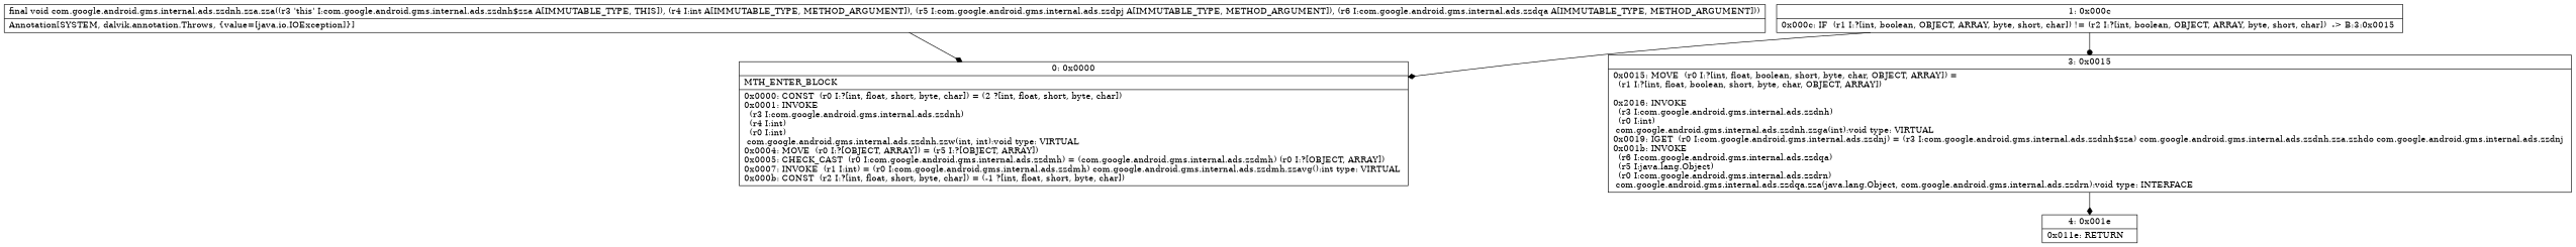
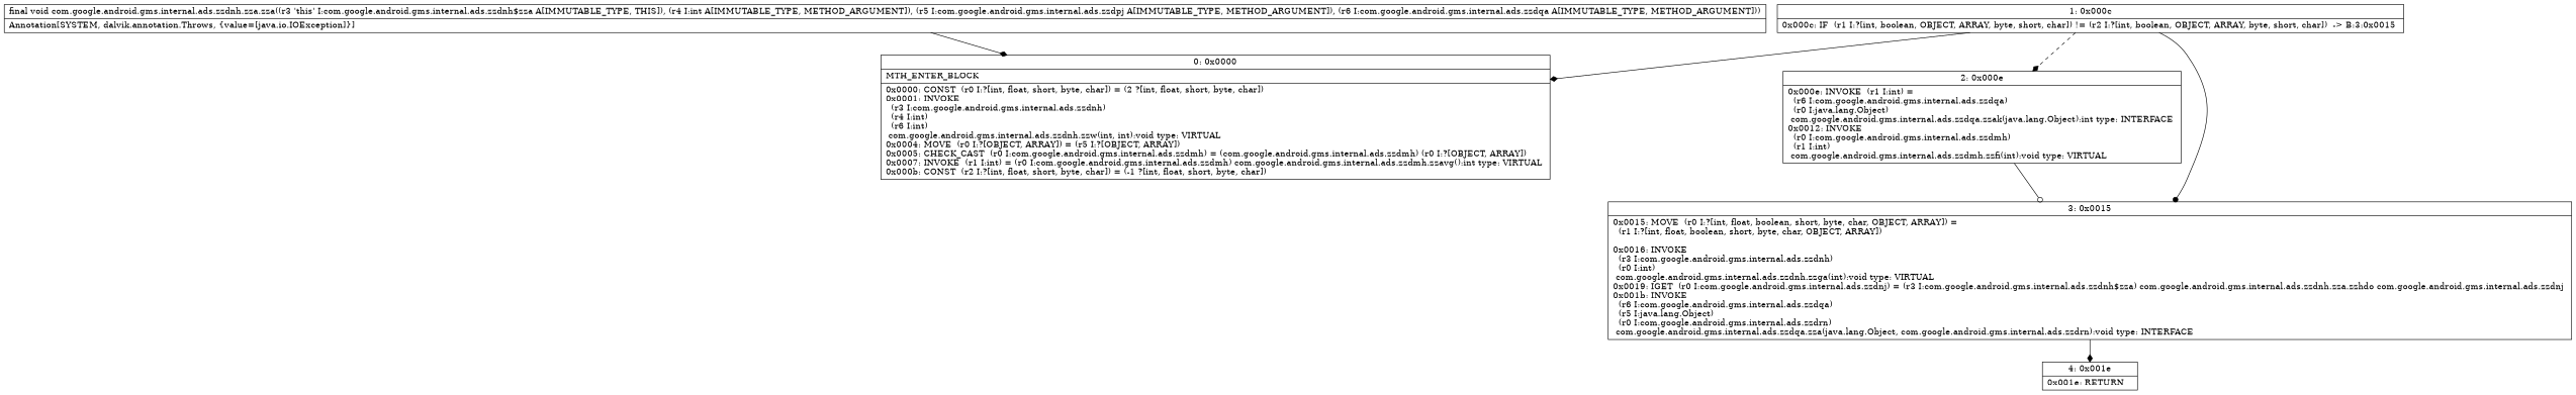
  digraph {
    node [shape=record]
    edge [arrowhead=diamond]
-   n1 [label="{0\:\ 0x0000|MTH_ENTER_BLOCK\l|0x0000: CONST  (r0 I:?[int, float, short, byte, char]) = (2 ?[int, float, short, byte, char]) \l0x0001: INVOKE  \l  (r3 I:com.google.android.gms.internal.ads.zzdnh)\l  (r4 I:int)\l  (r0 I:int)\l com.google.android.gms.internal.ads.zzdnh.zzw(int, int):void type: VIRTUAL \l0x0004: MOVE  (r0 I:?[OBJECT, ARRAY]) = (r5 I:?[OBJECT, ARRAY]) \l0x0005: CHECK_CAST  (r0 I:com.google.android.gms.internal.ads.zzdmh) = (com.google.android.gms.internal.ads.zzdmh) (r0 I:?[OBJECT, ARRAY]) \l0x0007: INVOKE  (r1 I:int) = (r0 I:com.google.android.gms.internal.ads.zzdmh) com.google.android.gms.internal.ads.zzdmh.zzavg():int type: VIRTUAL \l0x000b: CONST  (r2 I:?[int, float, short, byte, char]) = (\-1 ?[int, float, short, byte, char]) \l}"]
+   n1 [label="{0\:\ 0x0000|MTH_ENTER_BLOCK\l|0x0000: CONST  (r0 I:?[int, float, short, byte, char]) = (2 ?[int, float, short, byte, char]) \l0x0001: INVOKE  \l  (r3 I:com.google.android.gms.internal.ads.zzdnh)\l  (r4 I:int)\l  (r6 I:int)\l com.google.android.gms.internal.ads.zzdnh.zzw(int, int):void type: VIRTUAL \l0x0004: MOVE  (r0 I:?[OBJECT, ARRAY]) = (r5 I:?[OBJECT, ARRAY]) \l0x0005: CHECK_CAST  (r0 I:com.google.android.gms.internal.ads.zzdmh) = (com.google.android.gms.internal.ads.zzdmh) (r0 I:?[OBJECT, ARRAY]) \l0x0007: INVOKE  (r1 I:int) = (r0 I:com.google.android.gms.internal.ads.zzdmh) com.google.android.gms.internal.ads.zzdmh.zzavg():int type: VIRTUAL \l0x000b: CONST  (r2 I:?[int, float, short, byte, char]) = (\-1 ?[int, float, short, byte, char]) \l}"]
    n2 [label="{1\:\ 0x000c|0x000c: IF  (r1 I:?[int, boolean, OBJECT, ARRAY, byte, short, char]) != (r2 I:?[int, boolean, OBJECT, ARRAY, byte, short, char])  \-\> B:3:0x0015 \l}"]
-   n4 [label="{3\:\ 0x0015|0x0015: MOVE  (r0 I:?[int, float, boolean, short, byte, char, OBJECT, ARRAY]) = \l  (r1 I:?[int, float, boolean, short, byte, char, OBJECT, ARRAY])\l \l0x2016: INVOKE  \l  (r3 I:com.google.android.gms.internal.ads.zzdnh)\l  (r0 I:int)\l com.google.android.gms.internal.ads.zzdnh.zzga(int):void type: VIRTUAL \l0x0019: IGET  (r0 I:com.google.android.gms.internal.ads.zzdnj) = (r3 I:com.google.android.gms.internal.ads.zzdnh$zza) com.google.android.gms.internal.ads.zzdnh.zza.zzhdo com.google.android.gms.internal.ads.zzdnj \l0x001b: INVOKE  \l  (r6 I:com.google.android.gms.internal.ads.zzdqa)\l  (r5 I:java.lang.Object)\l  (r0 I:com.google.android.gms.internal.ads.zzdrn)\l com.google.android.gms.internal.ads.zzdqa.zza(java.lang.Object, com.google.android.gms.internal.ads.zzdrn):void type: INTERFACE \l}"]
-   n5 [label="{4\:\ 0x001e|0x011e: RETURN   \l}"]
+   n3 [label="{2\:\ 0x000e|0x000e: INVOKE  (r1 I:int) = \l  (r6 I:com.google.android.gms.internal.ads.zzdqa)\l  (r0 I:java.lang.Object)\l com.google.android.gms.internal.ads.zzdqa.zzak(java.lang.Object):int type: INTERFACE \l0x0012: INVOKE  \l  (r0 I:com.google.android.gms.internal.ads.zzdmh)\l  (r1 I:int)\l com.google.android.gms.internal.ads.zzdmh.zzfi(int):void type: VIRTUAL \l}"]
+   n4 [label="{3\:\ 0x0015|0x0015: MOVE  (r0 I:?[int, float, boolean, short, byte, char, OBJECT, ARRAY]) = \l  (r1 I:?[int, float, boolean, short, byte, char, OBJECT, ARRAY])\l \l0x0016: INVOKE  \l  (r3 I:com.google.android.gms.internal.ads.zzdnh)\l  (r0 I:int)\l com.google.android.gms.internal.ads.zzdnh.zzga(int):void type: VIRTUAL \l0x0019: IGET  (r0 I:com.google.android.gms.internal.ads.zzdnj) = (r3 I:com.google.android.gms.internal.ads.zzdnh$zza) com.google.android.gms.internal.ads.zzdnh.zza.zzhdo com.google.android.gms.internal.ads.zzdnj \l0x001b: INVOKE  \l  (r6 I:com.google.android.gms.internal.ads.zzdqa)\l  (r5 I:java.lang.Object)\l  (r0 I:com.google.android.gms.internal.ads.zzdrn)\l com.google.android.gms.internal.ads.zzdqa.zza(java.lang.Object, com.google.android.gms.internal.ads.zzdrn):void type: INTERFACE \l}"]
+   n5 [label="{4\:\ 0x001e|0x001e: RETURN   \l}"]
    n6 [label="{final void com.google.android.gms.internal.ads.zzdnh.zza.zza((r3 'this' I:com.google.android.gms.internal.ads.zzdnh$zza A[IMMUTABLE_TYPE, THIS]), (r4 I:int A[IMMUTABLE_TYPE, METHOD_ARGUMENT]), (r5 I:com.google.android.gms.internal.ads.zzdpj A[IMMUTABLE_TYPE, METHOD_ARGUMENT]), (r6 I:com.google.android.gms.internal.ads.zzdqa A[IMMUTABLE_TYPE, METHOD_ARGUMENT]))  | Annotation[SYSTEM, dalvik.annotation.Throws, \{value=[java.io.IOException]\}]\l}"]
    n2 -> n1
+   n2 -> n3 [style=dashed]
    n2 -> n4 [arrowhead=dot]
+   n3 -> n4 [arrowhead=odot]
    n4 -> n5
    n6 -> n1
  }
